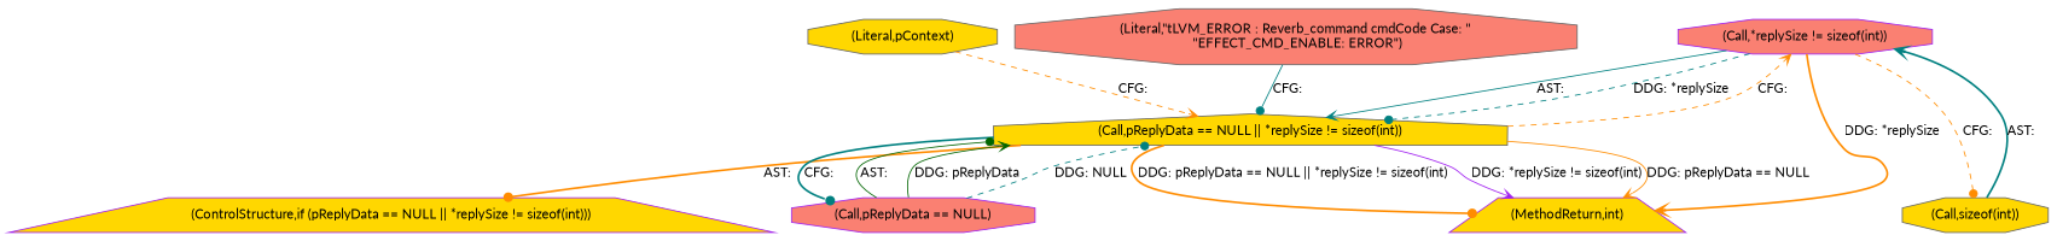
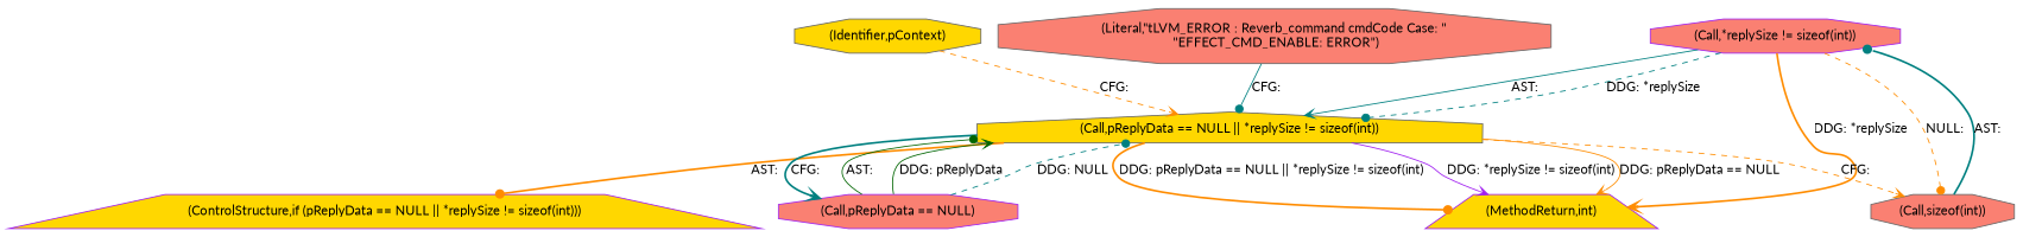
  digraph {
    fontname=Lato
    node [color=purple fillcolor=gold fontname=Lato shape=octagon style=filled]
    edge [arrowhead=vee color=darkorange fontname=Lato style=solid]
    n1 [fillcolor=salmon label="(Call,*replySize != sizeof(int))"]
    n2 [color=gray40 label="(Call,pReplyData == NULL || *replySize != sizeof(int))" shape=house]
-   n3 [color=gray40 label="(Call,sizeof(int))"]
+   n3 [color=gray40 fillcolor=salmon label="(Call,sizeof(int))"]
    n4 [label="(MethodReturn,int)" shape=trapezium]
    n5 [label="(ControlStructure,if (pReplyData == NULL || *replySize != sizeof(int)))" shape=trapezium]
    n6 [fillcolor=salmon label="(Call,pReplyData == NULL)"]
-   n7 [color=gray40 label="(Literal,pContext)"]
+   n7 [color=gray40 label="(Identifier,pContext)"]
    n8 [color=gray40 fillcolor=salmon label="(Literal,\"\tLVM_ERROR : Reverb_command cmdCode Case: \"\n \"EFFECT_CMD_ENABLE: ERROR\")"]
    n1 -> n2 [color=teal label="AST: "]
    n1 -> n2 [arrowhead=dot color=teal label="DDG: *replySize" style=dashed]
-   n1 -> n3 [arrowhead=dot label="CFG: " style=dashed]
+   n1 -> n3 [arrowhead=dot label="NULL: " style=dashed]
    n1 -> n4 [label="DDG: *replySize" style=bold]
-   n2 -> n1 [label="CFG: " style=dashed]
+   n2 -> n3 [label="CFG: " style=dashed]
    n2 -> n4 [arrowhead=dot label="DDG: pReplyData == NULL || *replySize != sizeof(int)" style=bold]
    n2 -> n4 [color=purple label="DDG: *replySize != sizeof(int)"]
    n2 -> n4 [label="DDG: pReplyData == NULL"]
    n2 -> n5 [arrowhead=dot label="AST: " style=bold]
-   n2 -> n6 [arrowhead=dot color=teal label="CFG: " style=bold]
-   n3 -> n1 [color=teal label="AST: " style=bold]
+   n2 -> n6 [color=teal label="CFG: " style=bold]
+   n3 -> n1 [arrowhead=dot color=teal label="AST: " style=bold]
    n6 -> n2 [arrowhead=dot color=darkgreen label="AST: "]
    n6 -> n2 [color=darkgreen label="DDG: pReplyData"]
    n6 -> n2 [arrowhead=dot color=teal label="DDG: NULL" style=dashed]
    n7 -> n2 [label="CFG: " style=dashed]
    n8 -> n2 [arrowhead=dot color=teal label="CFG: "]
  }
